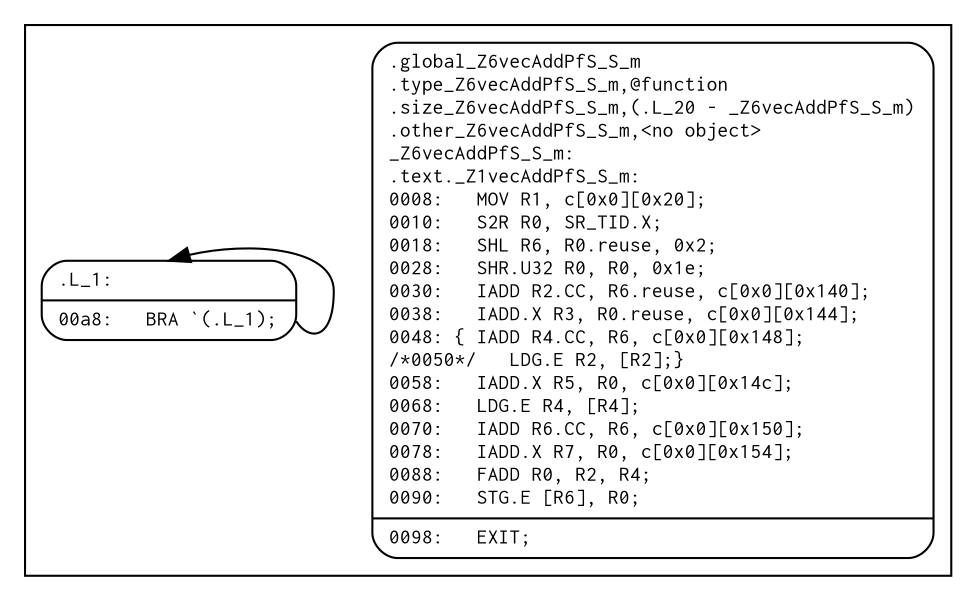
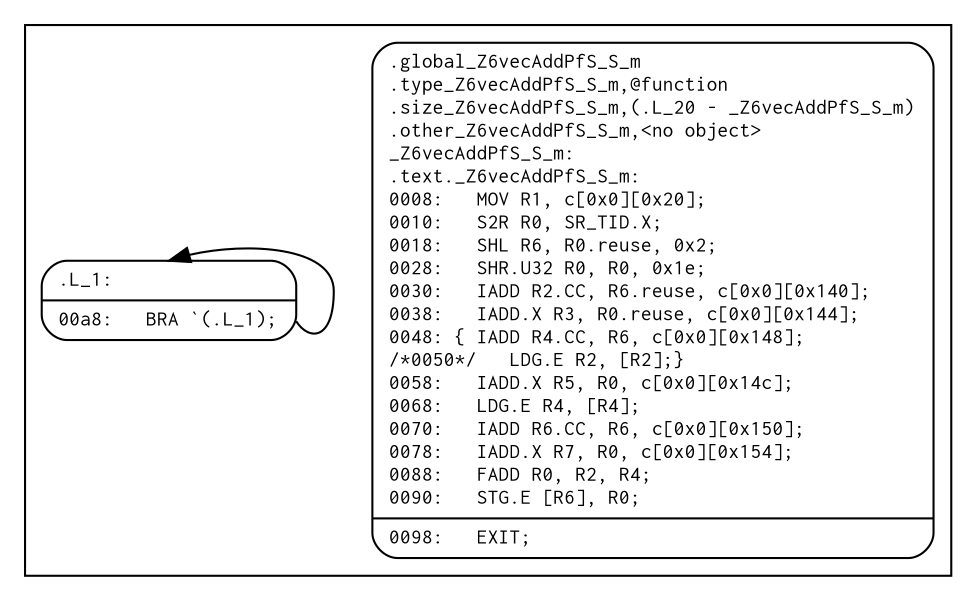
  digraph {
    node [fontname=Courier fontsize=10 shape=Mrecord]
-   n1 [label="{<entry>	.global		_Z6vecAddPfS_S_m\l	.type		_Z6vecAddPfS_S_m,@function\l	.size		_Z6vecAddPfS_S_m,(.L_20\ -\ _Z6vecAddPfS_S_m)\l	.other		_Z6vecAddPfS_S_m,\<no\ object\>\l_Z6vecAddPfS_S_m:\l.text._Z1vecAddPfS_S_m:\l0008:\ \ \ MOV\ R1,\ c\[0x0\]\[0x20\];\l0010:\ \ \ S2R\ R0,\ SR_TID.X;\l0018:\ \ \ SHL\ R6,\ R0.reuse,\ 0x2;\l0028:\ \ \ SHR.U32\ R0,\ R0,\ 0x1e;\l0030:\ \ \ IADD\ R2.CC,\ R6.reuse,\ c\[0x0\]\[0x140\];\l0038:\ \ \ IADD.X\ R3,\ R0.reuse,\ c\[0x0\]\[0x144\];\l0048:\ \{\ IADD\ R4.CC,\ R6,\ c\[0x0\]\[0x148\];\l/*0050*/\ \ \ LDG.E\ R2,\ \[R2\];\}\l0058:\ \ \ IADD.X\ R5,\ R0,\ c\[0x0\]\[0x14c\];\l0068:\ \ \ LDG.E\ R4,\ \[R4\];\l0070:\ \ \ IADD\ R6.CC,\ R6,\ c\[0x0\]\[0x150\];\l0078:\ \ \ IADD.X\ R7,\ R0,\ c\[0x0\]\[0x154\];\l0088:\ \ \ FADD\ R0,\ R2,\ R4;\l0090:\ \ \ STG.E\ \[R6\],\ R0;\l|<exit0>0098:\ \ \ EXIT;\l}"]
+   n1 [label="{<entry>	.global		_Z6vecAddPfS_S_m\l	.type		_Z6vecAddPfS_S_m,@function\l	.size		_Z6vecAddPfS_S_m,(.L_20\ -\ _Z6vecAddPfS_S_m)\l	.other		_Z6vecAddPfS_S_m,\<no\ object\>\l_Z6vecAddPfS_S_m:\l.text._Z6vecAddPfS_S_m:\l0008:\ \ \ MOV\ R1,\ c\[0x0\]\[0x20\];\l0010:\ \ \ S2R\ R0,\ SR_TID.X;\l0018:\ \ \ SHL\ R6,\ R0.reuse,\ 0x2;\l0028:\ \ \ SHR.U32\ R0,\ R0,\ 0x1e;\l0030:\ \ \ IADD\ R2.CC,\ R6.reuse,\ c\[0x0\]\[0x140\];\l0038:\ \ \ IADD.X\ R3,\ R0.reuse,\ c\[0x0\]\[0x144\];\l0048:\ \{\ IADD\ R4.CC,\ R6,\ c\[0x0\]\[0x148\];\l/*0050*/\ \ \ LDG.E\ R2,\ \[R2\];\}\l0058:\ \ \ IADD.X\ R5,\ R0,\ c\[0x0\]\[0x14c\];\l0068:\ \ \ LDG.E\ R4,\ \[R4\];\l0070:\ \ \ IADD\ R6.CC,\ R6,\ c\[0x0\]\[0x150\];\l0078:\ \ \ IADD.X\ R7,\ R0,\ c\[0x0\]\[0x154\];\l0088:\ \ \ FADD\ R0,\ R2,\ R4;\l0090:\ \ \ STG.E\ \[R6\],\ R0;\l|<exit0>0098:\ \ \ EXIT;\l}"]
    n2 [label="{<entry>.L_1:\l|<exit0>00a8:\ \ \ BRA\ `(.L_1);\l}"]
    subgraph cluster_1 {
      n1
      n2
    }
    n2 -> n2 [headport="entry:n" style=solid tailport="exit0:e"]
  }
